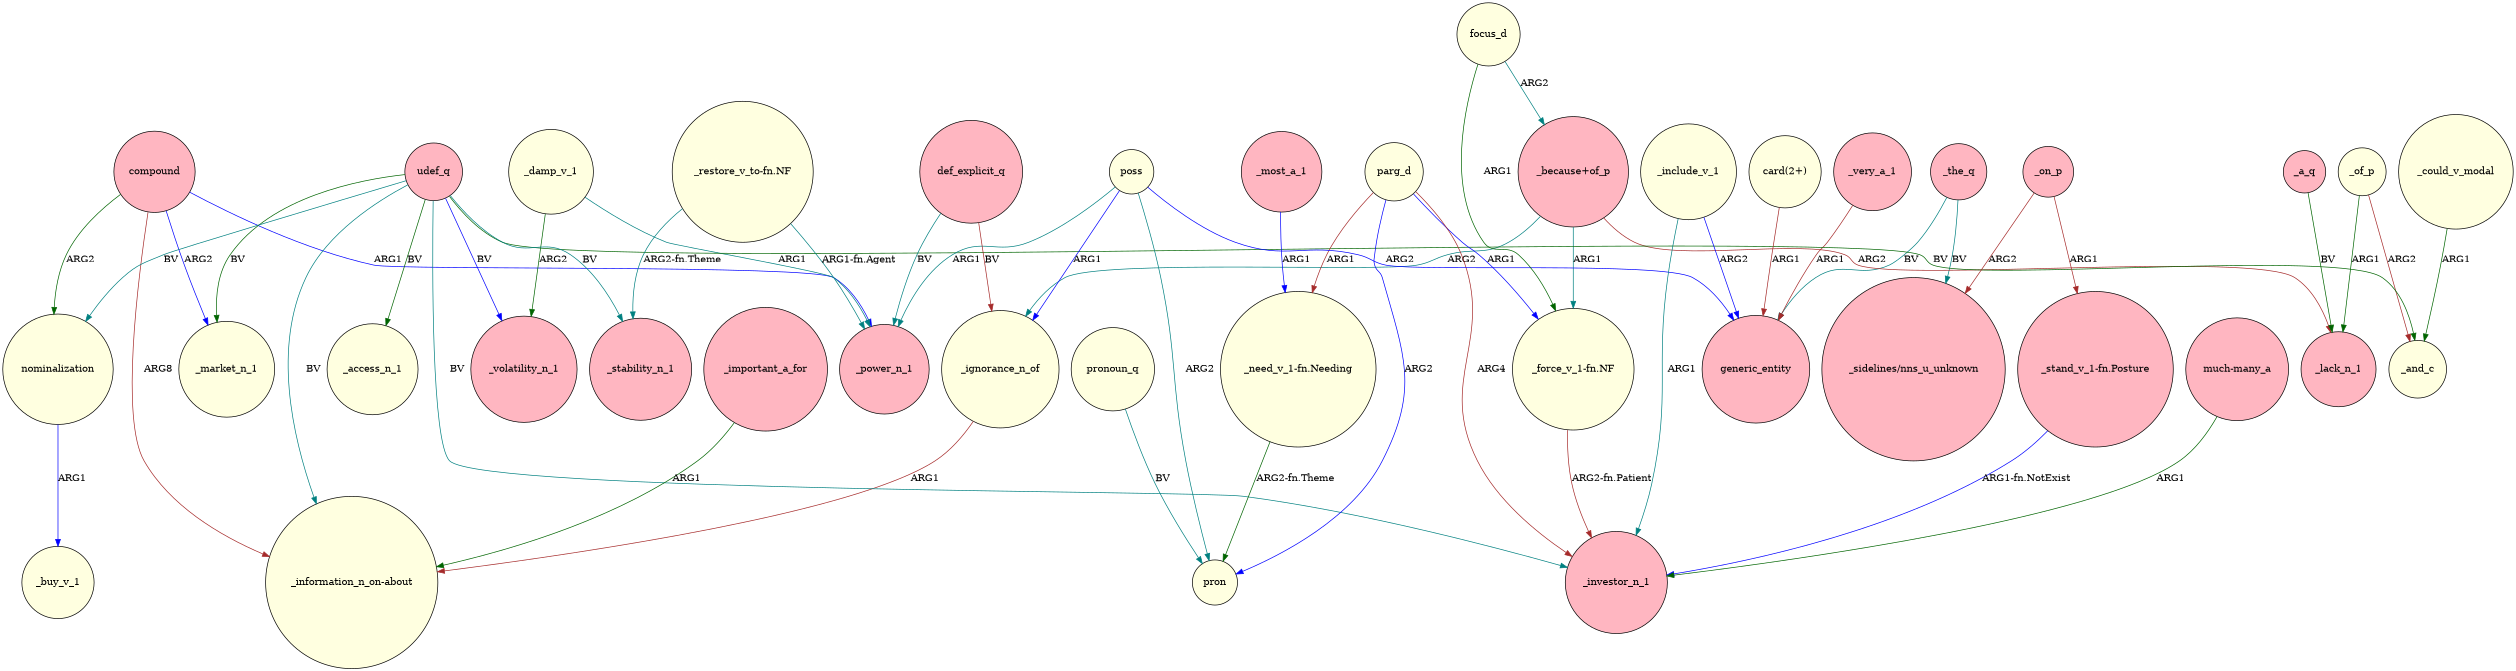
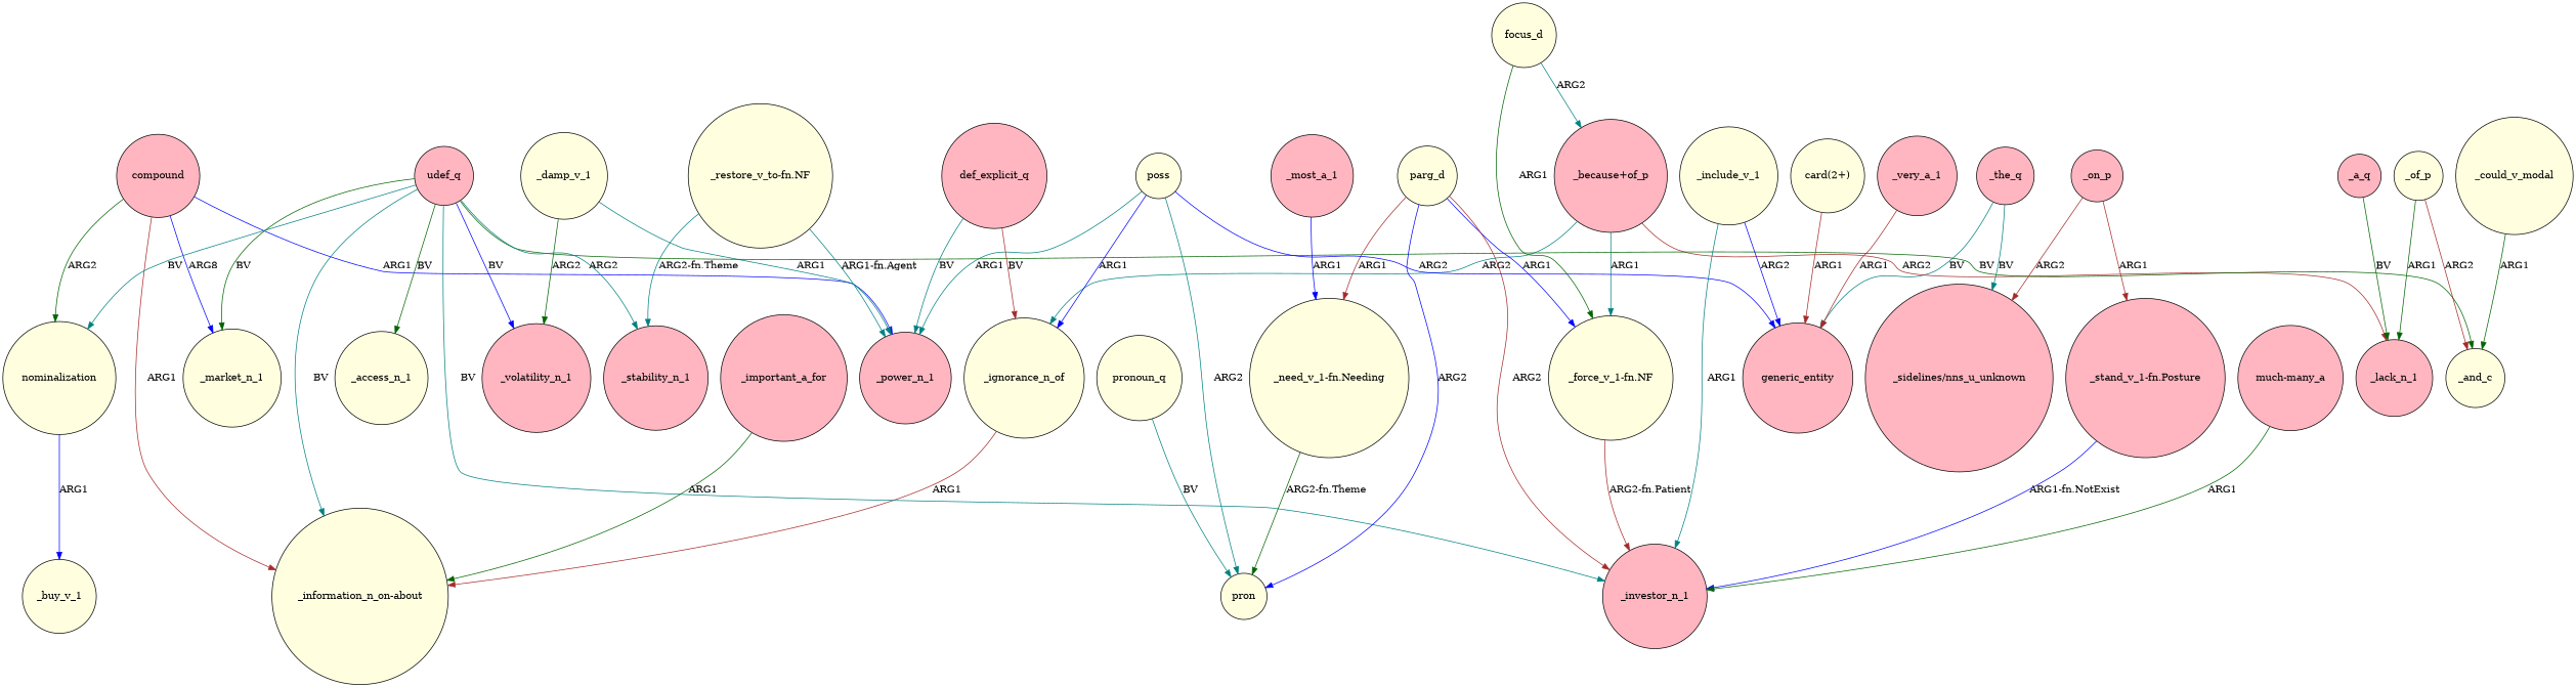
  digraph {
    node [fillcolor=lightyellow shape=circle style=filled]
    edge [color=teal]
    _market_n_1
    compound [fillcolor=lightpink]
    _power_n_1 [fillcolor=lightpink]
    nominalization
    "_information_n_on-about"
    _buy_v_1
    _damp_v_1
    _volatility_n_1 [fillcolor=lightpink]
    _the_q [fillcolor=lightpink]
    generic_entity [fillcolor=lightpink]
    "_sidelines/nns_u_unknown" [fillcolor=lightpink]
    _ignorance_n_of
    "_because+of_p" [fillcolor=lightpink]
    "_force_v_1-fn.NF"
    _lack_n_1 [fillcolor=lightpink]
    _investor_n_1 [fillcolor=lightpink]
    _very_a_1 [fillcolor=lightpink]
    "_stand_v_1-fn.Posture" [fillcolor=lightpink]
    _of_p
    _and_c
    udef_q [fillcolor=lightpink]
    _stability_n_1 [fillcolor=lightpink]
    _access_n_1
    parg_d
    pron
    "_need_v_1-fn.Needing"
    poss
    "much-many_a" [fillcolor=lightpink]
    def_explicit_q [fillcolor=lightpink]
    focus_d
    _include_v_1
    _most_a_1 [fillcolor=lightpink]
    _could_v_modal
    "_restore_v_to-fn.NF"
    pronoun_q
    _a_q [fillcolor=lightpink]
    _on_p [fillcolor=lightpink]
    "card(2+)"
    _important_a_for [fillcolor=lightpink]
-   compound -> _market_n_1 [color=blue label=ARG2]
+   compound -> _market_n_1 [color=blue label=ARG8]
    compound -> _power_n_1 [color=blue label=ARG1]
    compound -> nominalization [color=darkgreen label=ARG2]
-   compound -> "_information_n_on-about" [color=brown label=ARG8]
+   compound -> "_information_n_on-about" [color=brown label=ARG1]
    nominalization -> _buy_v_1 [color=blue label=ARG1]
    _damp_v_1 -> _power_n_1 [label=ARG1]
    _damp_v_1 -> _volatility_n_1 [color=darkgreen label=ARG2]
    _the_q -> generic_entity [label=BV]
    _the_q -> "_sidelines/nns_u_unknown" [label=BV]
    _ignorance_n_of -> "_information_n_on-about" [color=brown label=ARG1]
    "_because+of_p" -> _ignorance_n_of [label=ARG2]
    "_because+of_p" -> "_force_v_1-fn.NF" [label=ARG1]
    "_because+of_p" -> _lack_n_1 [color=brown label=ARG2]
    "_force_v_1-fn.NF" -> _investor_n_1 [color=brown label="ARG2-fn.Patient"]
    _very_a_1 -> generic_entity [color=brown label=ARG1]
    "_stand_v_1-fn.Posture" -> _investor_n_1 [color=blue label="ARG1-fn.NotExist"]
    _of_p -> _lack_n_1 [color=darkgreen label=ARG1]
    _of_p -> _and_c [color=brown label=ARG2]
    udef_q -> _market_n_1 [color=darkgreen label=BV]
    udef_q -> nominalization [label=BV]
    udef_q -> "_information_n_on-about" [label=BV]
    udef_q -> _volatility_n_1 [color=blue label=BV]
    udef_q -> _investor_n_1 [label=BV]
    udef_q -> _and_c [color=darkgreen label=BV]
-   udef_q -> _stability_n_1 [label=BV]
+   udef_q -> _stability_n_1 [label=ARG2]
    udef_q -> _access_n_1 [color=darkgreen label=BV]
    parg_d -> "_force_v_1-fn.NF" [color=blue label=ARG1]
-   parg_d -> _investor_n_1 [color=brown label=ARG4]
+   parg_d -> _investor_n_1 [color=brown label=ARG2]
    parg_d -> pron [color=blue label=ARG2]
    parg_d -> "_need_v_1-fn.Needing" [color=brown label=ARG1]
    "_need_v_1-fn.Needing" -> pron [color=darkgreen label="ARG2-fn.Theme"]
    poss -> _power_n_1 [label=ARG1]
    poss -> generic_entity [color=blue label=ARG2]
    poss -> _ignorance_n_of [color=blue label=ARG1]
    poss -> pron [label=ARG2]
    "much-many_a" -> _investor_n_1 [color=darkgreen label=ARG1]
    def_explicit_q -> _power_n_1 [label=BV]
    def_explicit_q -> _ignorance_n_of [color=brown label=BV]
    focus_d -> "_because+of_p" [label=ARG2]
    focus_d -> "_force_v_1-fn.NF" [color=darkgreen label=ARG1]
    _include_v_1 -> generic_entity [color=blue label=ARG2]
    _include_v_1 -> _investor_n_1 [label=ARG1]
    _most_a_1 -> "_need_v_1-fn.Needing" [color=blue label=ARG1]
    _could_v_modal -> _and_c [color=darkgreen label=ARG1]
    "_restore_v_to-fn.NF" -> _power_n_1 [label="ARG1-fn.Agent"]
    "_restore_v_to-fn.NF" -> _stability_n_1 [label="ARG2-fn.Theme"]
    pronoun_q -> pron [label=BV]
    _a_q -> _lack_n_1 [color=darkgreen label=BV]
    _on_p -> "_sidelines/nns_u_unknown" [color=brown label=ARG2]
    _on_p -> "_stand_v_1-fn.Posture" [color=brown label=ARG1]
    "card(2+)" -> generic_entity [color=brown label=ARG1]
    _important_a_for -> "_information_n_on-about" [color=darkgreen label=ARG1]
  }
